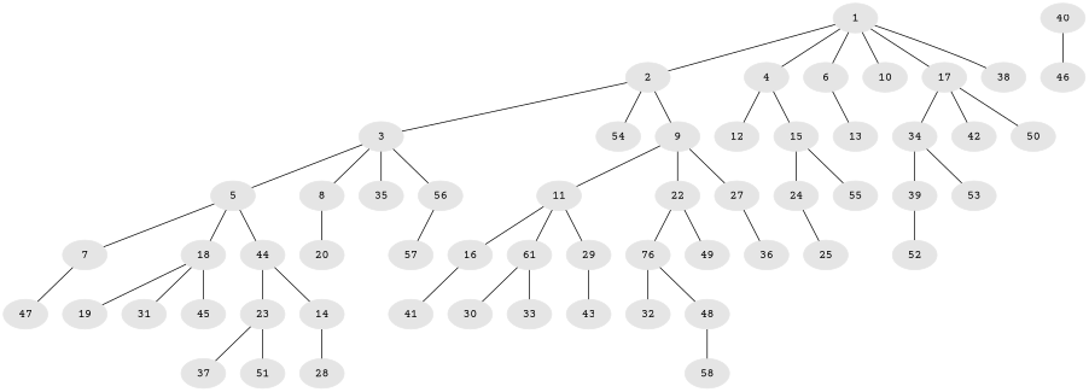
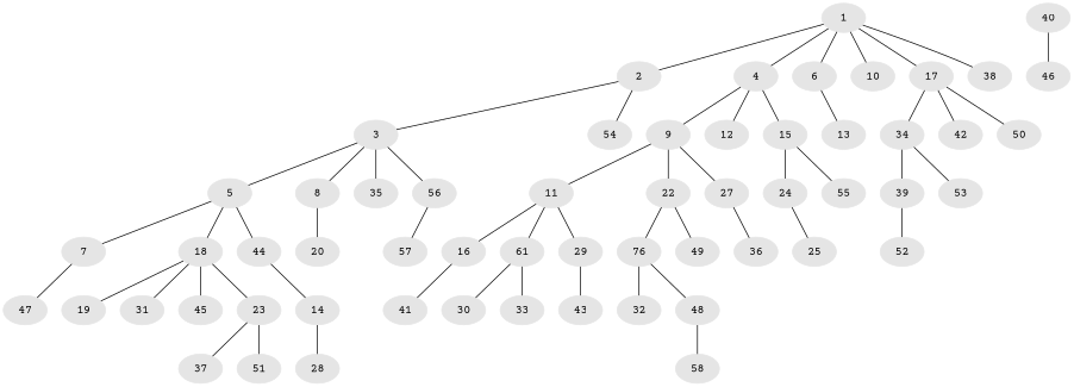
  graph {
    fontname="Courier Prime"
    node [color=gray90 fontname="Courier Prime" style=filled]
    edge [fontname="Courier Prime"]
    1
    2
    4
    6
    10
    17
    38
    3
    9
    54
    12
    15
    13
    34
    42
    50
    5
    8
    35
    56
    11
    22
    27
    7
    18
    44
    20
    40
    46
    57
    24
    55
    47
    14
    28
    19
    23
    31
    45
    16
    n41 [label=61]
    29
    n43 [label=76]
    49
    36
    41
    30
    33
    43
    25
    39
    53
    37
    51
    32
    48
    58
    52
    1 -- 2
    1 -- 4
    1 -- 6
    1 -- 10
    1 -- 17
    1 -- 38
    2 -- 3
-   2 -- 9
+   4 -- 9
    2 -- 54
    4 -- 12
    4 -- 15
    6 -- 13
    17 -- 34
    17 -- 42
    17 -- 50
    3 -- 5
    3 -- 8
    3 -- 35
    3 -- 56
    9 -- 11
    9 -- 22
    9 -- 27
    15 -- 24
    15 -- 55
    34 -- 39
    34 -- 53
    5 -- 7
    5 -- 18
    5 -- 44
    8 -- 20
    56 -- 57
    11 -- 16
    11 -- n41
    11 -- 29
    22 -- n43
    22 -- 49
    27 -- 36
    7 -- 47
    18 -- 19
-   44 -- 23
+   18 -- 23
    18 -- 31
    18 -- 45
    44 -- 14
    40 -- 46
    24 -- 25
    14 -- 28
    23 -- 37
    23 -- 51
    16 -- 41
    n41 -- 30
    n41 -- 33
    29 -- 43
    n43 -- 32
    n43 -- 48
    39 -- 52
    48 -- 58
  }
